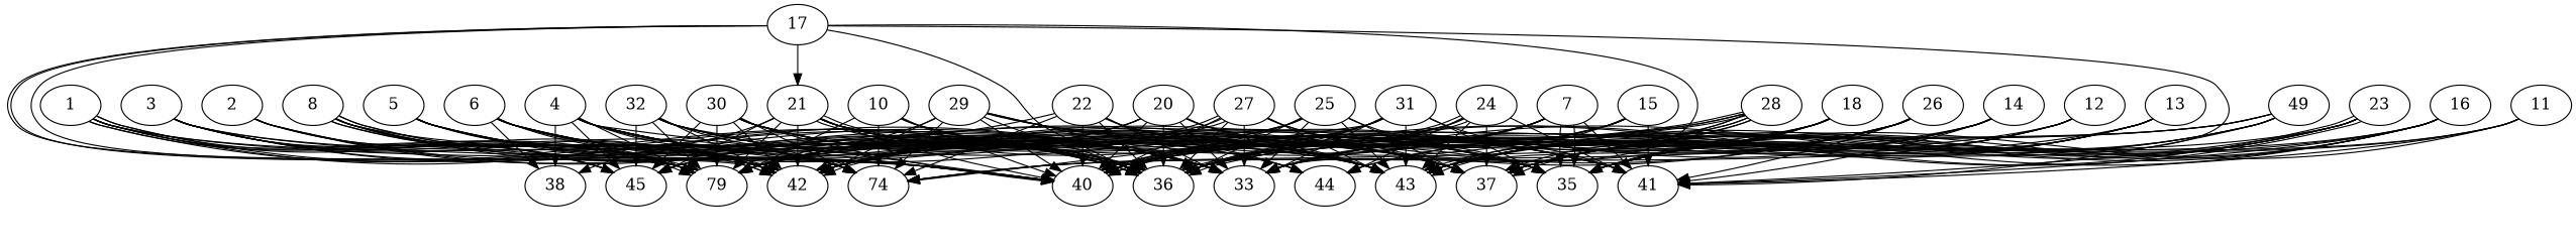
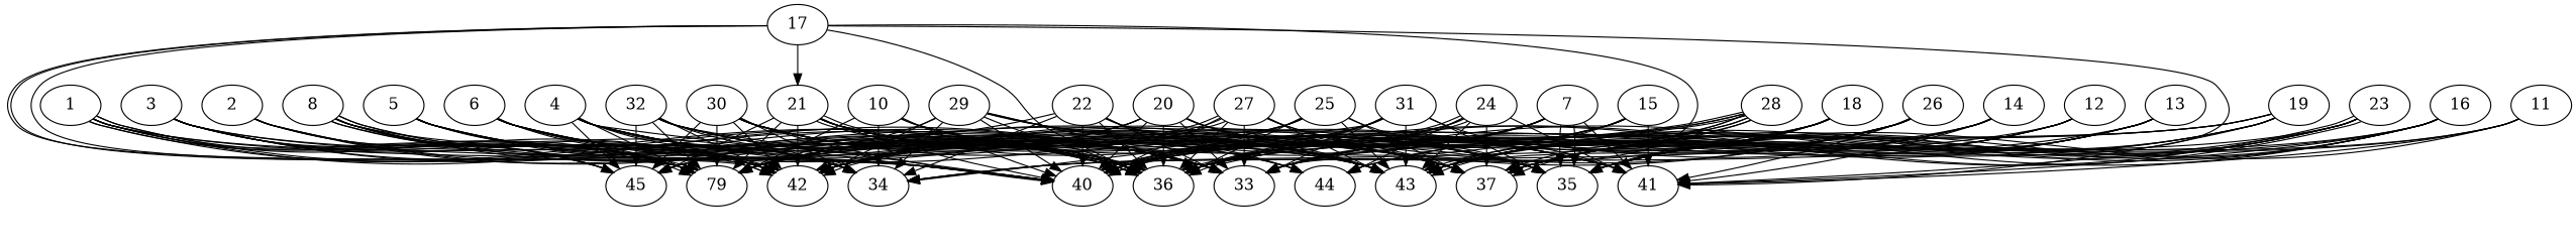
  digraph {
    node [alpha=0.02]
    1 [expect_size=21899264]
    33 [alpha=0.17 expect_size=18675712]
    36 [expect_size=44830720]
    n4 [alpha=0.09 expect_size=18295808 label=79]
    40 [alpha=0.05 expect_size=26091520]
    42 [alpha=0.05 expect_size=8600576]
    43 [alpha=0.12 expect_size=50170880]
    45 [alpha=0.17 expect_size=31824896]
    2 [alpha=0.12 expect_size=41949184]
    3 [alpha=0.11 expect_size=15399936]
-   34 [alpha=0.15 expect_size=24863744 label=74]
+   34 [alpha=0.15 expect_size=24863744]
    4 [alpha=0.09 expect_size=37236736]
    37 [alpha=0.04 expect_size=14055424]
-   38 [alpha=0.10 expect_size=19480576]
    41 [alpha=0.18 expect_size=44047360]
    5 [alpha=0.11 expect_size=17633280]
    6 [alpha=0.03 expect_size=42668032]
    35 [alpha=0.19 expect_size=45179904]
    7 [expect_size=24682496]
    8 [alpha=0.11 expect_size=9619456]
    10 [alpha=0.01 expect_size=6421504]
    11 [alpha=0.16 expect_size=36050944]
    12 [alpha=0.07 expect_size=41290752]
    13 [alpha=0.06 expect_size=22057984]
    44 [alpha=0.06 expect_size=44016640]
    14 [alpha=0.11 expect_size=46928896]
    15 [alpha=0.12 expect_size=21901312]
    16 [alpha=0.15 expect_size=47058944]
    17 [alpha=0.12 expect_size=6645760]
    21 [expect_size=46873600]
    18 [alpha=0.05 expect_size=11649024]
-   19 [alpha=0.04 expect_size=37801984 label=49]
+   19 [alpha=0.04 expect_size=37801984]
    20 [alpha=0.10 expect_size=44041216]
    22 [alpha=0.10 expect_size=36952064]
    23 [alpha=0.03 expect_size=5613568]
    24 [alpha=0.09 expect_size=20880384]
    25 [alpha=0.20 expect_size=46256128]
    26 [alpha=0.07 expect_size=26202112]
    27 [expect_size=13762560]
    28 [alpha=0.19 expect_size=41156608]
    29 [alpha=0.03 expect_size=52227072]
    30 [alpha=0.08 expect_size=14488576]
    31 [alpha=0.05 expect_size=36921344]
    32 [alpha=0.18 expect_size=41809920]
    1 -> 33
    1 -> 36
    1 -> 36
    1 -> n4
    1 -> n4
    1 -> 40
    1 -> 42
    1 -> 43
    1 -> 45
    2 -> 33
    2 -> n4
    2 -> 40
    2 -> 43
    2 -> 45
    3 -> 33
    3 -> 36
    3 -> n4
    3 -> 40
    3 -> 42
    3 -> 43
    3 -> 45
    3 -> 34
    4 -> 33
    4 -> 36
    4 -> n4
    4 -> 40
    4 -> 42
    4 -> 43
    4 -> 45
    4 -> 34
    4 -> 37
-   4 -> 38
    4 -> 41
    5 -> 33
    5 -> 36
    5 -> n4
    5 -> 40
    5 -> 42
    5 -> 43
    5 -> 34
    6 -> 33
    6 -> 36
    6 -> n4
    6 -> 40
    6 -> 42
    6 -> 43
    6 -> 34
-   6 -> 38
    6 -> 35
    7 -> 33
    7 -> 36
    7 -> n4
    7 -> 40
    7 -> 42
    7 -> 41
    7 -> 35
    7 -> 35
    8 -> 33
    8 -> 36
    8 -> 36
    8 -> n4
    8 -> 40
    8 -> 42
    8 -> 42
    8 -> 45
    8 -> 35
    10 -> 33
    10 -> n4
    10 -> 40
    10 -> 34
    10 -> 41
    11 -> 33
    11 -> 40
    11 -> 41
    11 -> 35
    12 -> 33
    12 -> n4
    12 -> 43
    12 -> 37
    12 -> 35
    13 -> 33
    13 -> 43
    13 -> 34
    13 -> 37
    13 -> 35
    13 -> 44
    14 -> 33
    14 -> 40
    14 -> 43
    14 -> 34
    14 -> 37
    14 -> 41
    15 -> 33
    15 -> 36
    15 -> 40
    15 -> 42
    15 -> 43
    15 -> 41
    16 -> 33
    16 -> 36
    16 -> 42
    16 -> 43
    16 -> 37
    16 -> 41
    16 -> 35
    17 -> 33
    17 -> 36
    17 -> n4
    17 -> 42
    17 -> 42
    17 -> 43
    17 -> 21
    21 -> 36
    21 -> 36
    21 -> n4
    21 -> 40
    21 -> 42
    21 -> 43
    21 -> 45
    21 -> 37
-   21 -> 38
    21 -> 41
    21 -> 44
    18 -> 33
    18 -> 36
    18 -> 42
    18 -> 43
    18 -> 34
    18 -> 37
    18 -> 35
    19 -> 36
    19 -> n4
    19 -> 42
    19 -> 43
    19 -> 37
    19 -> 41
    19 -> 35
    20 -> 33
    20 -> 36
    20 -> n4
    20 -> 40
    20 -> 42
    20 -> 43
    20 -> 45
    20 -> 37
    20 -> 41
    22 -> 33
    22 -> 36
    22 -> 40
    22 -> 43
    22 -> 45
    22 -> 34
    22 -> 37
    23 -> 36
    23 -> 36
    23 -> 40
    23 -> 43
    23 -> 37
    23 -> 41
    23 -> 35
    24 -> 36
    24 -> n4
    24 -> 40
    24 -> 40
    24 -> 43
    24 -> 37
    24 -> 41
    24 -> 44
-   25 -> 33
    25 -> 36
    25 -> 40
    25 -> 42
    25 -> 43
    25 -> 45
    25 -> 37
    25 -> 35
    26 -> 33
    26 -> 36
    26 -> n4
    26 -> 42
    26 -> 43
    26 -> 37
    26 -> 41
    26 -> 35
    27 -> 33
    27 -> 36
    27 -> n4
    27 -> 40
    27 -> 42
    27 -> 42
    27 -> 43
    27 -> 37
    27 -> 35
    28 -> 33
    28 -> 36
    28 -> 40
    28 -> 40
    28 -> 42
    28 -> 43
    28 -> 43
    28 -> 37
    28 -> 37
    28 -> 44
    29 -> 33
    29 -> 36
    29 -> n4
    29 -> 40
    29 -> 42
    29 -> 43
    29 -> 34
    29 -> 35
    29 -> 44
    30 -> 33
    30 -> 36
    30 -> n4
    30 -> 40
    30 -> 42
    30 -> 43
    30 -> 45
    30 -> 34
    30 -> 35
    30 -> 44
    31 -> 33
    31 -> 36
    31 -> n4
    31 -> 40
    31 -> 43
    31 -> 34
    31 -> 41
    31 -> 35
    32 -> 33
    32 -> 36
    32 -> n4
    32 -> 40
    32 -> 42
    32 -> 43
    32 -> 45
    32 -> 34
    32 -> 37
  }
